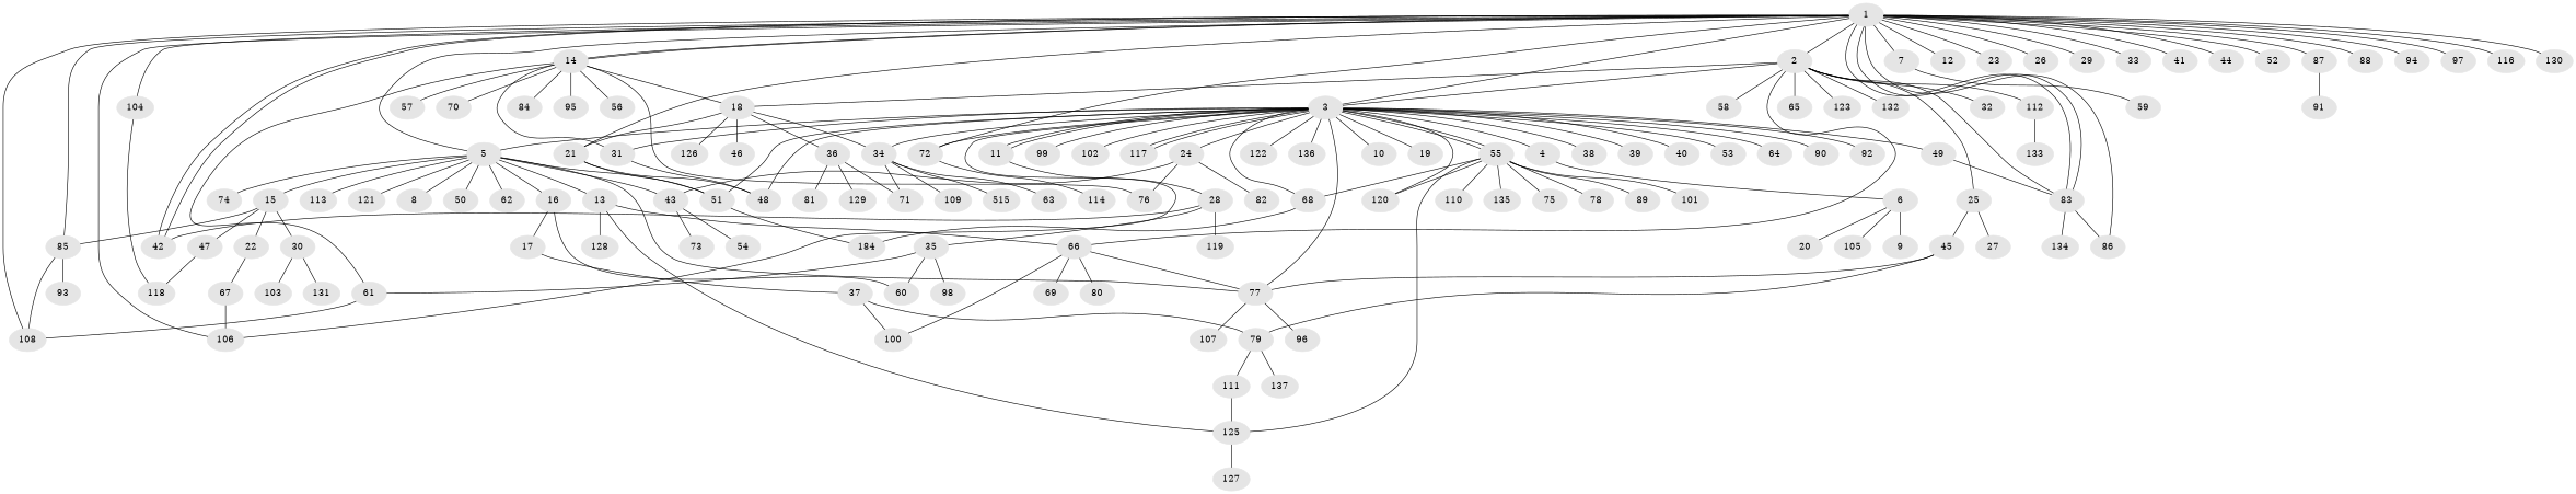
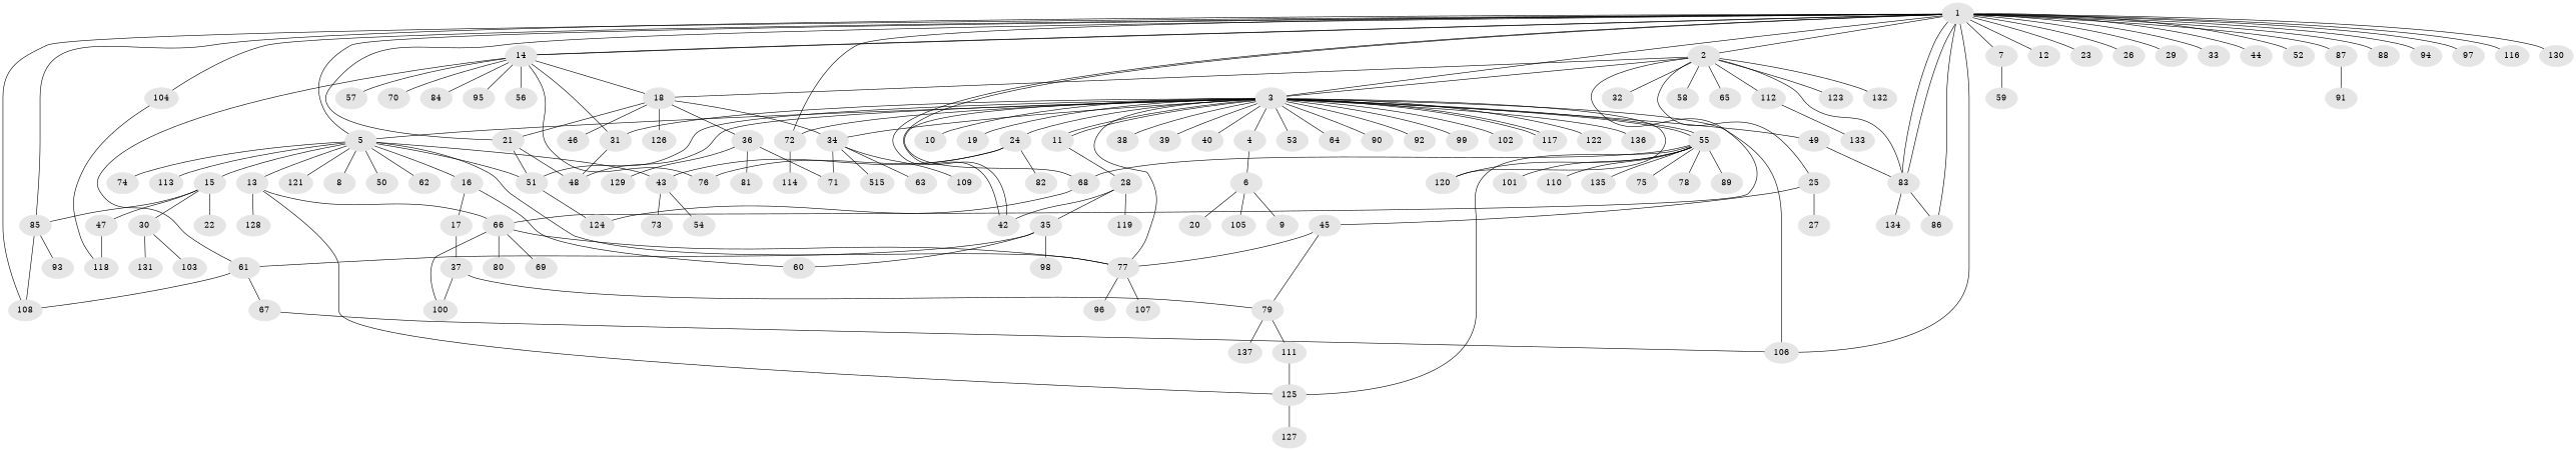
  graph {
    node [color=gray90 style=filled]
    1
    2
    3
    5
    7
    12
    14
    21
    23
    26
    29
    33
-   41
    42
    44
    52
    72
    83
    85
    86
    87
    88
    94
    97
    104
    106
    108
    116
    130
    18
    25
    32
    58
    65
    66
    112
    123
    132
    4
    10
    11
    19
    24
    31
    34
    38
    39
    40
    48
    49
    51
    53
    55
    64
    68
    77
    90
    92
    99
    102
    117
    120
    122
    136
    8
    13
    15
    16
    43
    50
    62
    74
    113
    121
    59
    56
    57
    61
    70
    76
    84
    95
    114
    134
    93
    91
    118
    36
    46
    126
    27
    45
    100
    69
    80
    133
    6
    28
    82
    63
    71
    109
    n103 [label=515]
-   124 [label=184]
+   124
    125
    75
    78
    89
    101
    110
    135
    96
    107
    9
    20
    105
    128
    22
    30
    47
    17
    60
    54
    73
    35
    119
    127
    67
    103
    131
    37
    79
    81
    129
    98
    111
    137
    1 -- 2
    1 -- 3
    1 -- 5
    1 -- 7
    1 -- 12
    1 -- 14
    1 -- 14
    1 -- 21
    1 -- 23
    1 -- 26
    1 -- 29
    1 -- 33
-   1 -- 41
    1 -- 42
    1 -- 42
    1 -- 44
    1 -- 52
    1 -- 72
    1 -- 83
    1 -- 83
    1 -- 85
    1 -- 86
    1 -- 87
    1 -- 88
    1 -- 94
    1 -- 97
    1 -- 104
    1 -- 106
    1 -- 108
    1 -- 116
    1 -- 130
    2 -- 3
    2 -- 83
    2 -- 18
    2 -- 25
    2 -- 32
    2 -- 58
    2 -- 65
    2 -- 66
    2 -- 112
    2 -- 123
    2 -- 132
    3 -- 5
    3 -- 72
    3 -- 106
    3 -- 4
    3 -- 10
    3 -- 11
    3 -- 11
    3 -- 19
    3 -- 24
    3 -- 31
    3 -- 34
    3 -- 38
    3 -- 39
    3 -- 40
    3 -- 48
    3 -- 49
    3 -- 51
    3 -- 53
    3 -- 55
    3 -- 55
    3 -- 64
    3 -- 68
    3 -- 77
    3 -- 90
    3 -- 92
    3 -- 99
    3 -- 102
    3 -- 117
    3 -- 117
    3 -- 120
    3 -- 122
    3 -- 136
    5 -- 51
    5 -- 77
    5 -- 8
    5 -- 13
    5 -- 15
    5 -- 16
    5 -- 43
    5 -- 50
    5 -- 62
    5 -- 74
    5 -- 113
    5 -- 121
    7 -- 59
    14 -- 18
    14 -- 31
    14 -- 56
    14 -- 57
    14 -- 61
    14 -- 70
    14 -- 76
    14 -- 84
    14 -- 95
    21 -- 48
    21 -- 51
    72 -- 114
    83 -- 86
    83 -- 134
    85 -- 108
    85 -- 93
    87 -- 91
    104 -- 118
    18 -- 21
    18 -- 34
    18 -- 36
    18 -- 46
    18 -- 126
    25 -- 27
    25 -- 45
    66 -- 77
    66 -- 100
    66 -- 69
    66 -- 80
    112 -- 133
    4 -- 6
    11 -- 28
    24 -- 43
    24 -- 76
    24 -- 82
    31 -- 48
    34 -- 63
    34 -- 71
    34 -- 109
    34 -- n103
    49 -- 83
    51 -- 124
    55 -- 68
    55 -- 120
    55 -- 125
    55 -- 75
    55 -- 78
    55 -- 89
    55 -- 101
    55 -- 110
    55 -- 135
    68 -- 124
    77 -- 96
    77 -- 107
    13 -- 66
    13 -- 125
    13 -- 128
    15 -- 85
    15 -- 22
    15 -- 30
    15 -- 47
    16 -- 17
    16 -- 60
    43 -- 54
    43 -- 73
    61 -- 108
-   22 -- 67
+   61 -- 67
    36 -- 71
    36 -- 81
    36 -- 129
    45 -- 77
    45 -- 79
    6 -- 9
    6 -- 20
    6 -- 105
    28 -- 42
    28 -- 35
    28 -- 119
    125 -- 127
    30 -- 103
    30 -- 131
    47 -- 118
    17 -- 37
    35 -- 61
    35 -- 60
    35 -- 98
    67 -- 106
    37 -- 100
    37 -- 79
    79 -- 111
    79 -- 137
    111 -- 125
  }
